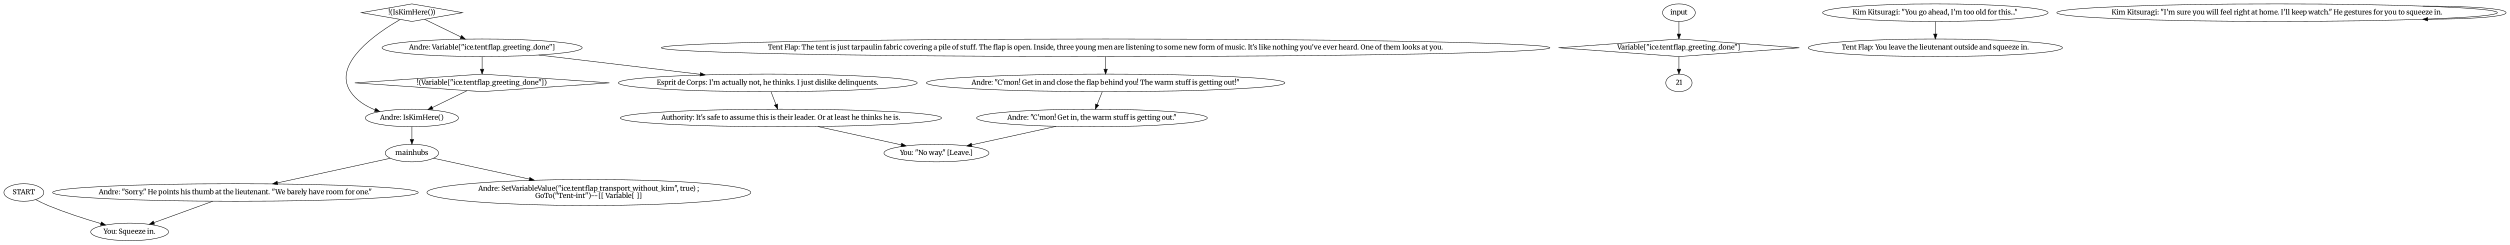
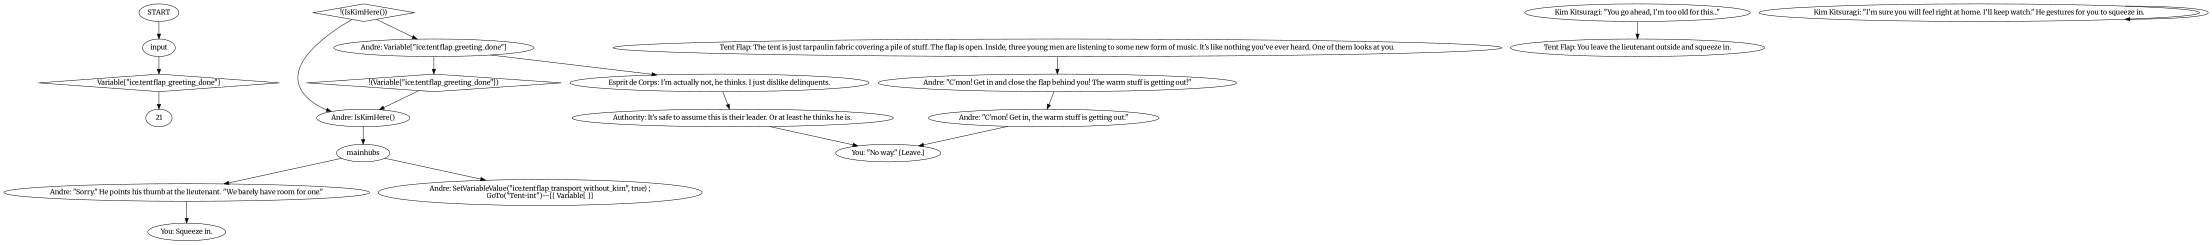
  digraph {
    fontname=Merriweather
    node [fontname=Merriweather]
    edge [fontname=Merriweather]
    n1 [label=START]
    n2 [label=input]
    n3 [label="Variable[\"ice.tentflap_greeting_done\"]" shape=diamond]
    21
    n5 [label="Andre: \"C'mon! Get in and close the flap behind you! The warm stuff is getting out!\""]
    n6 [label="Andre: \"C'mon! Get in, the warm stuff is getting out.\""]
    n7 [label="You: \"No way.\" [Leave.]"]
    n8 [label="Kim Kitsuragi: \"You go ahead, I'm too old for this...\""]
    n9 [label="Tent Flap: You leave the lieutenant outside and squeeze in."]
    n10 [label="You: Squeeze in."]
    n11 [label="Andre: \"Sorry.\" He points his thumb at the lieutenant. \"We barely have room for one.\""]
    n12 [label="Tent Flap: The tent is just tarpaulin fabric covering a pile of stuff. The flap is open. Inside, three young men are listening to some new form of music. It's like nothing you've ever heard. One of them looks at you."]
    n13 [label="Andre: IsKimHere()"]
    n14 [label=mainhubs]
    n15 [label="!(IsKimHere())" shape=diamond]
    n16 [label="Andre: Variable[\"ice.tentflap_greeting_done\"]"]
    n17 [label="Andre: SetVariableValue(\"ice.tentflap_transport_without_kim\", true) ;\nGoTo(\"Tent-int\")--[[ Variable[ ]]"]
    n18 [label="!(Variable[\"ice.tentflap_greeting_done\"])" shape=diamond]
    n19 [label="Esprit de Corps: I'm actually not, he thinks. I just dislike delinquents."]
    n20 [label="Authority: It's safe to assume this is their leader. Or at least he thinks he is."]
    n21 [label="Kim Kitsuragi: \"I'm sure you will feel right at home. I'll keep watch.\" He gestures for you to squeeze in."]
-   n1 -> n10
+   n1 -> n2
    n2 -> n3
    n3 -> 21
    n5 -> n6
    n6 -> n7
    n8 -> n9
    n11 -> n10
    n12 -> n5
    n13 -> n14
    n14 -> n11
    n14 -> n17
    n15 -> n13
    n15 -> n16
    n16 -> n18
    n16 -> n19
    n18 -> n13
    n19 -> n20
    n20 -> n7
    n21 -> n21
  }
